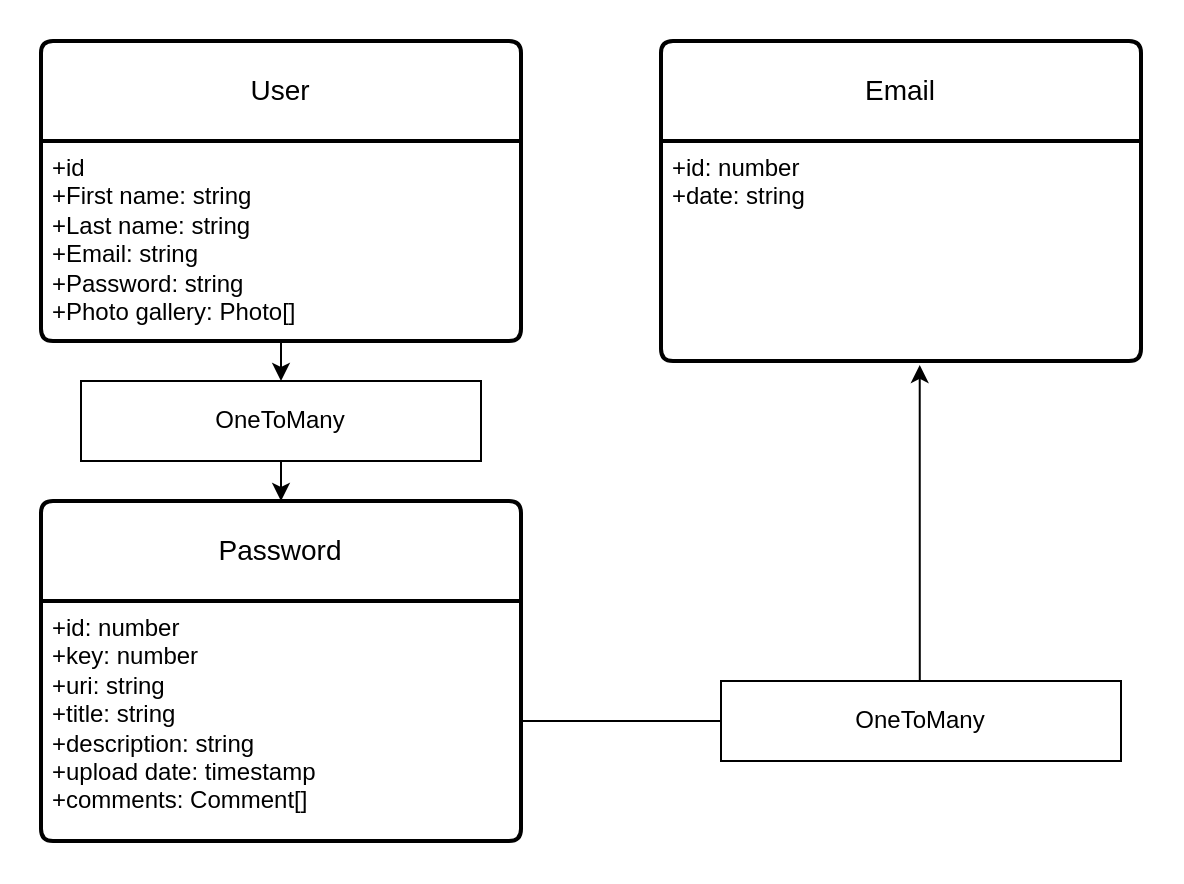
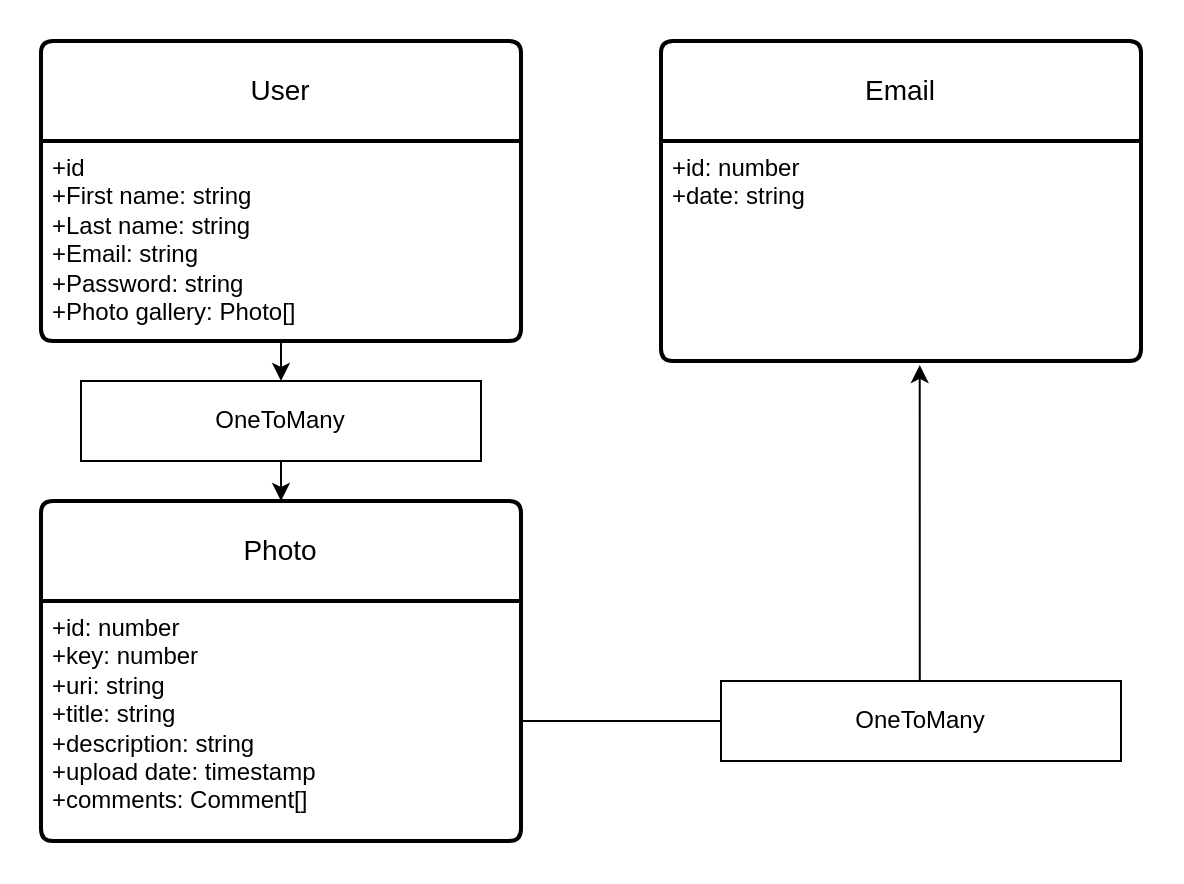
  <mxCell id="0" />
  <mxCell id="1" parent="0" />
  <mxCell id="2" style="edgeStyle=orthogonalEdgeStyle;rounded=0;orthogonalLoop=1;jettySize=auto;html=1;exitX=0.5;exitY=1;exitDx=0;exitDy=0;entryX=0.5;entryY=0;entryDx=0;entryDy=0;" edge="1" parent="1" source="11" target="5"><mxGeometry relative="1" as="geometry" /></mxCell>
  <mxCell id="3" value="User" style="swimlane;childLayout=stackLayout;horizontal=1;startSize=50;horizontalStack=0;rounded=1;fontSize=14;fontStyle=0;strokeWidth=2;resizeParent=0;resizeLast=1;shadow=0;dashed=0;align=center;arcSize=4;whiteSpace=wrap;html=1;" vertex="1" parent="1"><mxGeometry x="20" y="20" width="240" height="150" as="geometry" /></mxCell>
  <mxCell id="4" value="&lt;div&gt;+id&lt;br&gt;&lt;/div&gt;&lt;div&gt;+First name: string&lt;/div&gt;+Last name: string&lt;br&gt;&lt;div&gt;+Email: string&lt;br&gt;&lt;/div&gt;&lt;div&gt;+Password: string&lt;/div&gt;&lt;div&gt;+Photo gallery: Photo[]&lt;br&gt;&lt;/div&gt;" style="align=left;strokeColor=none;fillColor=none;spacingLeft=4;fontSize=12;verticalAlign=top;resizable=0;rotatable=0;part=1;html=1;" vertex="1" parent="3"><mxGeometry y="50" width="240" height="100" as="geometry" /></mxCell>
- <mxCell id="5" value="Password" style="swimlane;childLayout=stackLayout;horizontal=1;startSize=50;horizontalStack=0;rounded=1;fontSize=14;fontStyle=0;strokeWidth=2;resizeParent=0;resizeLast=1;shadow=0;dashed=0;align=center;arcSize=4;whiteSpace=wrap;html=1;" vertex="1" parent="1"><mxGeometry x="20" y="250" width="240" height="170" as="geometry" /></mxCell>
+ <mxCell id="5" value="Photo" style="swimlane;childLayout=stackLayout;horizontal=1;startSize=50;horizontalStack=0;rounded=1;fontSize=14;fontStyle=0;strokeWidth=2;resizeParent=0;resizeLast=1;shadow=0;dashed=0;align=center;arcSize=4;whiteSpace=wrap;html=1;" vertex="1" parent="1"><mxGeometry x="20" y="250" width="240" height="170" as="geometry" /></mxCell>
  <mxCell id="6" value="&lt;div&gt;+id: number&lt;/div&gt;&lt;div&gt;+key: number&lt;br&gt;&lt;/div&gt;&lt;div&gt;+uri: string&lt;/div&gt;&lt;div&gt;+title: string&lt;/div&gt;&lt;div&gt;+description: string&lt;br&gt;&lt;/div&gt;&lt;div&gt;+upload date: timestamp&lt;/div&gt;&lt;div&gt;+comments: Comment[]&lt;br&gt;&lt;/div&gt;" style="align=left;strokeColor=none;fillColor=none;spacingLeft=4;fontSize=12;verticalAlign=top;resizable=0;rotatable=0;part=1;html=1;" vertex="1" parent="5"><mxGeometry y="50" width="240" height="120" as="geometry" /></mxCell>
  <mxCell id="7" value="Email" style="swimlane;childLayout=stackLayout;horizontal=1;startSize=50;horizontalStack=0;rounded=1;fontSize=14;fontStyle=0;strokeWidth=2;resizeParent=0;resizeLast=1;shadow=0;dashed=0;align=center;arcSize=4;whiteSpace=wrap;html=1;" vertex="1" parent="1"><mxGeometry x="330" y="20" width="240" height="160" as="geometry" /></mxCell>
  <mxCell id="8" value="&lt;div&gt;+id: number&lt;/div&gt;&lt;div&gt;+date: string&lt;br&gt;&lt;/div&gt;" style="align=left;strokeColor=none;fillColor=none;spacingLeft=4;fontSize=12;verticalAlign=top;resizable=0;rotatable=0;part=1;html=1;" vertex="1" parent="7"><mxGeometry y="50" width="240" height="110" as="geometry" /></mxCell>
  <mxCell id="9" style="edgeStyle=orthogonalEdgeStyle;rounded=0;orthogonalLoop=1;jettySize=auto;html=1;entryX=0.539;entryY=1.018;entryDx=0;entryDy=0;entryPerimeter=0;" edge="1" parent="1" source="6" target="8"><mxGeometry relative="1" as="geometry" /></mxCell>
  <mxCell id="10" value="" style="edgeStyle=orthogonalEdgeStyle;rounded=0;orthogonalLoop=1;jettySize=auto;html=1;exitX=0.5;exitY=1;exitDx=0;exitDy=0;entryX=0.5;entryY=0;entryDx=0;entryDy=0;" edge="1" parent="1" source="3" target="11"><mxGeometry relative="1" as="geometry"><mxPoint x="140" y="170" as="sourcePoint" /><mxPoint x="140" y="250" as="targetPoint" /></mxGeometry></mxCell>
  <mxCell id="11" value="OneToMany" style="rounded=0;whiteSpace=wrap;html=1;" vertex="1" parent="1"><mxGeometry x="40" y="190" width="200" height="40" as="geometry" /></mxCell>
  <mxCell id="12" value="OneToMany" style="rounded=0;whiteSpace=wrap;html=1;" vertex="1" parent="1"><mxGeometry x="360" y="340" width="200" height="40" as="geometry" /></mxCell>
